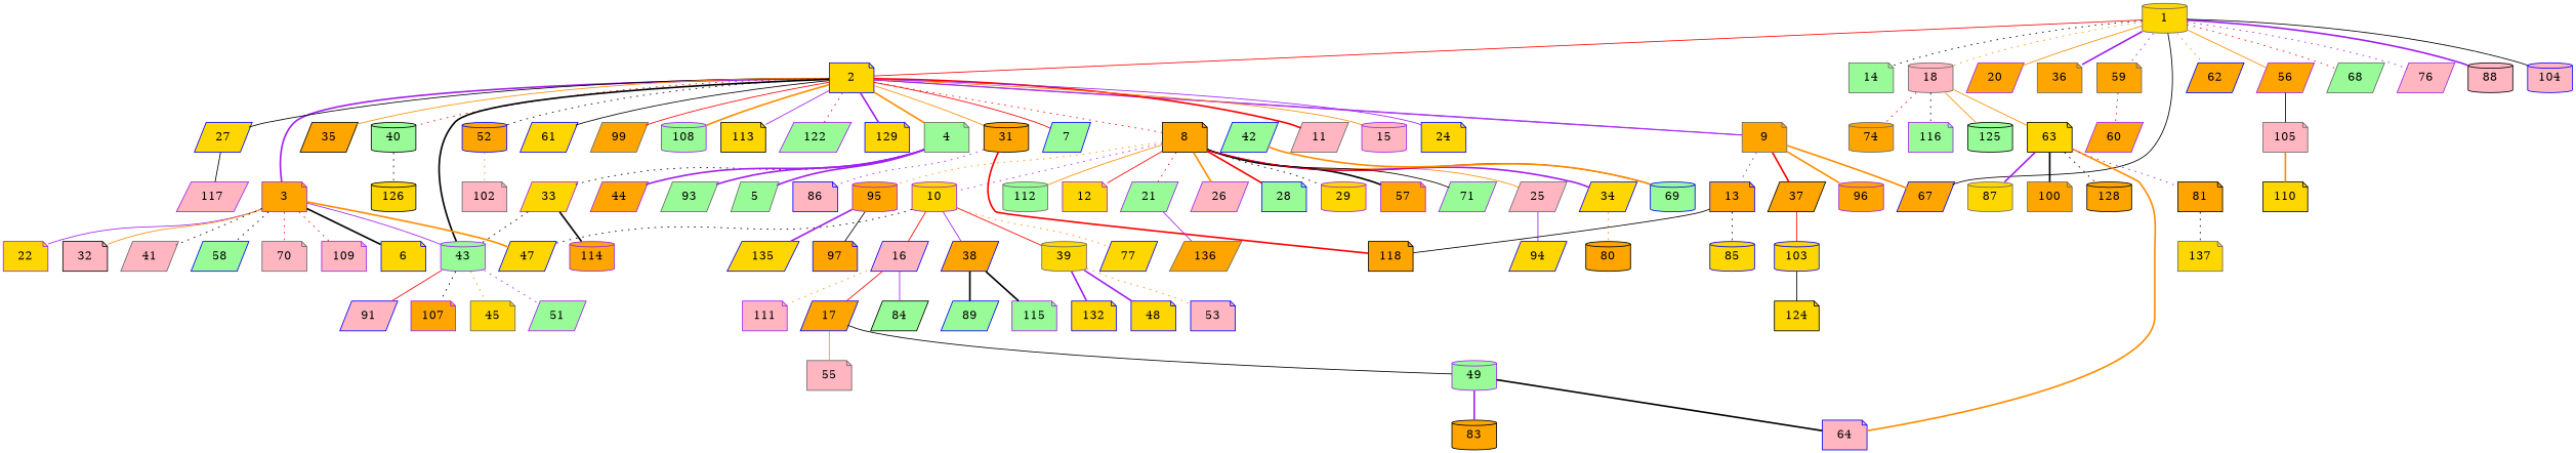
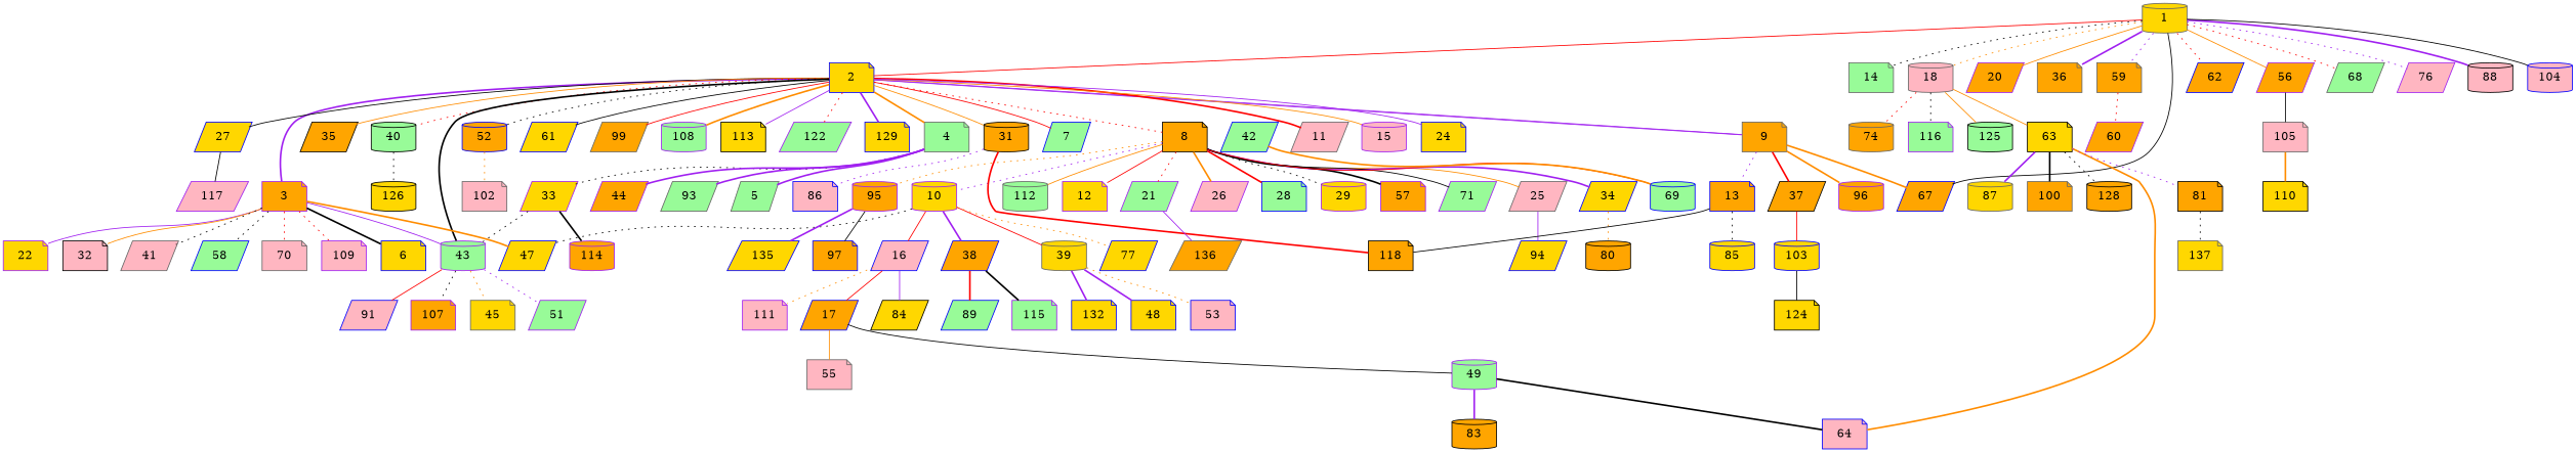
  graph {
    node [color=blue fillcolor=orange shape=note style=filled]
    edge [color=black style=solid]
    1 [color=gray40 fillcolor=gold shape=cylinder super="+19"]
    2 [fillcolor=gold super="+46"]
    14 [color=gray40 fillcolor=palegreen]
    18 [color=gray40 fillcolor=lightpink shape=cylinder super="+23"]
    20 [color=purple shape=parallelogram]
    36 [color=gray40]
    56 [color=purple shape=parallelogram]
    59 [color=gray40]
    62 [shape=parallelogram super="+92"]
    67 [shape=parallelogram]
    68 [color=gray40 fillcolor=palegreen shape=parallelogram]
    76 [color=purple fillcolor=lightpink shape=parallelogram]
    88 [color=black fillcolor=lightpink shape=cylinder]
    104 [fillcolor=lightpink shape=cylinder]
    3 [color=purple super="+30"]
    4 [color=gray40 fillcolor=palegreen]
    7 [fillcolor=palegreen shape=parallelogram]
    8 [color=black super="+72"]
    9 [color=gray40 super="+119"]
    11 [color=gray40 fillcolor=lightpink shape=parallelogram]
    15 [color=purple fillcolor=lightpink shape=cylinder]
    24 [fillcolor=gold]
    27 [fillcolor=gold shape=parallelogram super="+120"]
    31 [color=black shape=cylinder super="+66"]
    35 [color=black shape=parallelogram]
    40 [color=black fillcolor=palegreen shape=cylinder]
    43 [color=purple fillcolor=palegreen shape=cylinder super="+130"]
    52 [shape=cylinder super="+73"]
    61 [fillcolor=gold shape=parallelogram]
    99 [color=gray40 shape=parallelogram]
    108 [color=purple fillcolor=palegreen shape=cylinder]
    113 [color=black fillcolor=gold]
    122 [color=purple fillcolor=palegreen shape=parallelogram]
    129 [fillcolor=gold]
    63 [color=black fillcolor=gold super="+127"]
    74 [color=gray40 shape=cylinder]
    116 [color=purple fillcolor=palegreen]
    125 [color=black fillcolor=palegreen shape=cylinder]
    105 [color=gray40 fillcolor=lightpink super="+123"]
    60 [color=purple shape=parallelogram]
    6 [fillcolor=gold super="+98"]
    22 [color=purple fillcolor=gold]
    32 [color=black fillcolor=lightpink]
    41 [color=gray40 fillcolor=lightpink shape=parallelogram super="+78"]
    47 [fillcolor=gold shape=parallelogram]
    58 [fillcolor=palegreen shape=parallelogram]
    70 [color=gray40 fillcolor=lightpink]
    109 [color=purple fillcolor=lightpink]
    5 [color=gray40 fillcolor=palegreen shape=parallelogram]
    33 [color=purple fillcolor=gold shape=parallelogram]
    44 [color=purple shape=parallelogram]
    93 [color=gray40 fillcolor=palegreen shape=parallelogram]
    12 [color=purple fillcolor=gold]
    10 [color=purple fillcolor=gold shape=cylinder super="+65"]
    21 [color=purple fillcolor=palegreen shape=parallelogram]
    25 [color=gray40 fillcolor=lightpink shape=parallelogram super="+90"]
    26 [color=purple fillcolor=lightpink shape=parallelogram super="+79"]
    28 [fillcolor=palegreen]
    29 [color=purple fillcolor=gold shape=cylinder super="+54"]
    34 [fillcolor=gold shape=parallelogram]
    57 [color=purple]
    71 [color=purple fillcolor=palegreen shape=parallelogram]
    95 [color=purple shape=cylinder super="+131"]
    112 [color=gray40 fillcolor=palegreen shape=cylinder]
    69 [fillcolor=palegreen shape=cylinder]
    13 [super="+121"]
    37 [color=black shape=parallelogram super="+82"]
    96 [color=purple shape=cylinder]
    117 [color=purple fillcolor=lightpink shape=parallelogram]
    118 [color=black]
    86 [fillcolor=lightpink]
    126 [color=black fillcolor=gold shape=cylinder]
    45 [color=gray40 fillcolor=gold]
    51 [color=purple fillcolor=palegreen shape=parallelogram]
    91 [fillcolor=lightpink shape=parallelogram]
    107 [color=purple]
    102 [color=gray40 fillcolor=lightpink]
    114 [color=purple shape=cylinder]
    16 [fillcolor=lightpink shape=parallelogram]
    38 [shape=parallelogram super="+133"]
    39 [color=gray40 fillcolor=gold shape=cylinder super="+75"]
    77 [fillcolor=gold shape=parallelogram]
    136 [color=gray40 shape=parallelogram]
    94 [fillcolor=gold shape=parallelogram]
    80 [color=black shape=cylinder]
    42 [fillcolor=palegreen shape=parallelogram super="+134"]
    97
    135 [fillcolor=gold shape=parallelogram]
    85 [fillcolor=gold shape=cylinder]
    103 [fillcolor=gold shape=cylinder]
    17 [shape=parallelogram super="+50"]
-   84 [color=black fillcolor=palegreen shape=parallelogram]
+   84 [color=black fillcolor=gold shape=parallelogram]
    111 [color=purple fillcolor=lightpink]
    89 [fillcolor=palegreen shape=parallelogram]
    115 [color=purple fillcolor=palegreen]
    48 [fillcolor=gold]
    53 [fillcolor=lightpink]
    132 [fillcolor=gold]
    49 [color=purple fillcolor=palegreen shape=cylinder]
    55 [color=gray40 fillcolor=lightpink]
    64 [fillcolor=lightpink super="+106"]
    83 [color=black shape=cylinder]
    81 [color=black super="+101"]
    87 [color=gray40 fillcolor=gold shape=cylinder]
    100 [color=gray40]
    128 [color=black shape=cylinder]
    124 [color=black fillcolor=gold]
    110 [color=black fillcolor=gold]
    137 [color=gray40 fillcolor=gold]
    1 -- 2 [color=red]
    1 -- 14 [style=dotted]
    1 -- 18 [color=darkorange style=dotted]
    1 -- 20 [color=darkorange]
    1 -- 36 [color=purple style=bold]
    1 -- 56 [color=darkorange]
    1 -- 59 [color=purple style=dotted]
-   1 -- 62 [color=darkorange style=dotted]
+   1 -- 62 [color=red style=dotted]
    1 -- 67
    1 -- 68 [color=red style=dotted]
    1 -- 76 [color=purple style=dotted]
    1 -- 88 [color=purple style=bold]
    1 -- 104
    2 -- 3 [color=purple style=bold]
    2 -- 4 [color=darkorange style=bold]
    2 -- 7 [color=red]
    2 -- 8 [color=red style=dotted]
    2 -- 9 [color=purple]
    2 -- 9 [color=purple]
    2 -- 11 [color=red style=bold]
    2 -- 15 [color=darkorange]
    2 -- 24 [color=purple]
    2 -- 27
    2 -- 31 [color=darkorange]
    2 -- 35 [color=darkorange]
    2 -- 40 [color=red style=dotted]
    2 -- 43 [style=bold]
    2 -- 52 [style=dotted]
    2 -- 61
    2 -- 99 [color=red]
    2 -- 108 [color=darkorange style=bold]
    2 -- 113 [color=purple]
    2 -- 122 [color=red style=dotted]
    2 -- 129 [color=purple style=bold]
    18 -- 63 [color=darkorange]
    18 -- 74 [color=red style=dotted]
    18 -- 116 [style=dotted]
    18 -- 125 [color=darkorange]
    56 -- 105
    59 -- 60 [color=red style=dotted]
    3 -- 43 [color=purple]
    3 -- 6 [style=bold]
    3 -- 22 [color=purple]
    3 -- 32 [color=darkorange]
    3 -- 41 [style=dotted]
    3 -- 47 [color=darkorange style=bold]
    3 -- 58 [style=dotted]
    3 -- 70 [color=red style=dotted]
    3 -- 109 [color=red style=dotted]
    4 -- 5 [color=purple style=bold]
    4 -- 33 [style=dotted]
    4 -- 44 [color=purple style=bold]
    4 -- 93 [color=purple style=bold]
    8 -- 12 [color=red]
    8 -- 10 [color=purple style=dotted]
    8 -- 21 [color=red style=dotted]
    8 -- 25 [color=darkorange]
    8 -- 26 [color=darkorange style=bold]
    8 -- 28 [color=red style=bold]
    8 -- 29 [style=dotted]
    8 -- 34 [color=purple style=bold]
    8 -- 57 [style=bold]
    8 -- 71
    8 -- 95 [color=darkorange style=dotted]
    8 -- 112 [color=darkorange]
    8 -- 69 [color=red]
    9 -- 67 [color=darkorange style=bold]
    9 -- 13 [color=purple style=dotted]
    9 -- 37 [color=red style=bold]
    9 -- 96 [color=darkorange style=bold]
    27 -- 117
    31 -- 118 [color=red style=bold]
    31 -- 86 [color=purple style=dotted]
    40 -- 126 [style=dotted]
    43 -- 45 [color=darkorange style=dotted]
    43 -- 51 [color=purple style=dotted]
    43 -- 91 [color=red]
    43 -- 107 [style=dotted]
    52 -- 102 [color=darkorange style=dotted]
    63 -- 64 [color=darkorange style=bold]
    63 -- 81 [color=purple style=dotted]
    63 -- 87 [color=purple style=bold]
    63 -- 100 [style=bold]
    63 -- 128 [style=dotted]
    105 -- 110 [color=darkorange style=bold]
    33 -- 43 [style=dotted]
    33 -- 114 [style=bold]
    10 -- 47 [style=dotted]
    10 -- 16 [color=red]
-   10 -- 38 [color=purple]
+   10 -- 38 [color=purple style=bold]
    10 -- 39 [color=red]
    10 -- 77 [color=darkorange style=dotted]
    21 -- 136 [color=purple]
    25 -- 94 [color=purple]
    34 -- 80 [color=darkorange style=dotted]
    95 -- 97
    95 -- 135 [color=purple style=bold]
    13 -- 118
    13 -- 85 [style=dotted]
    37 -- 103 [color=red]
    16 -- 17 [color=red]
    16 -- 84 [color=purple]
    16 -- 111 [color=darkorange style=dotted]
-   38 -- 89 [style=bold]
+   38 -- 89 [color=red style=bold]
    38 -- 115 [style=bold]
    39 -- 48 [color=purple style=bold]
    39 -- 53 [color=darkorange style=dotted]
    39 -- 132 [color=purple style=bold]
    42 -- 69 [color=darkorange style=bold]
    103 -- 124
    17 -- 49
    17 -- 55 [color=darkorange]
    49 -- 64 [style=bold]
    49 -- 83 [color=purple style=bold]
    81 -- 137 [style=dotted]
  }
